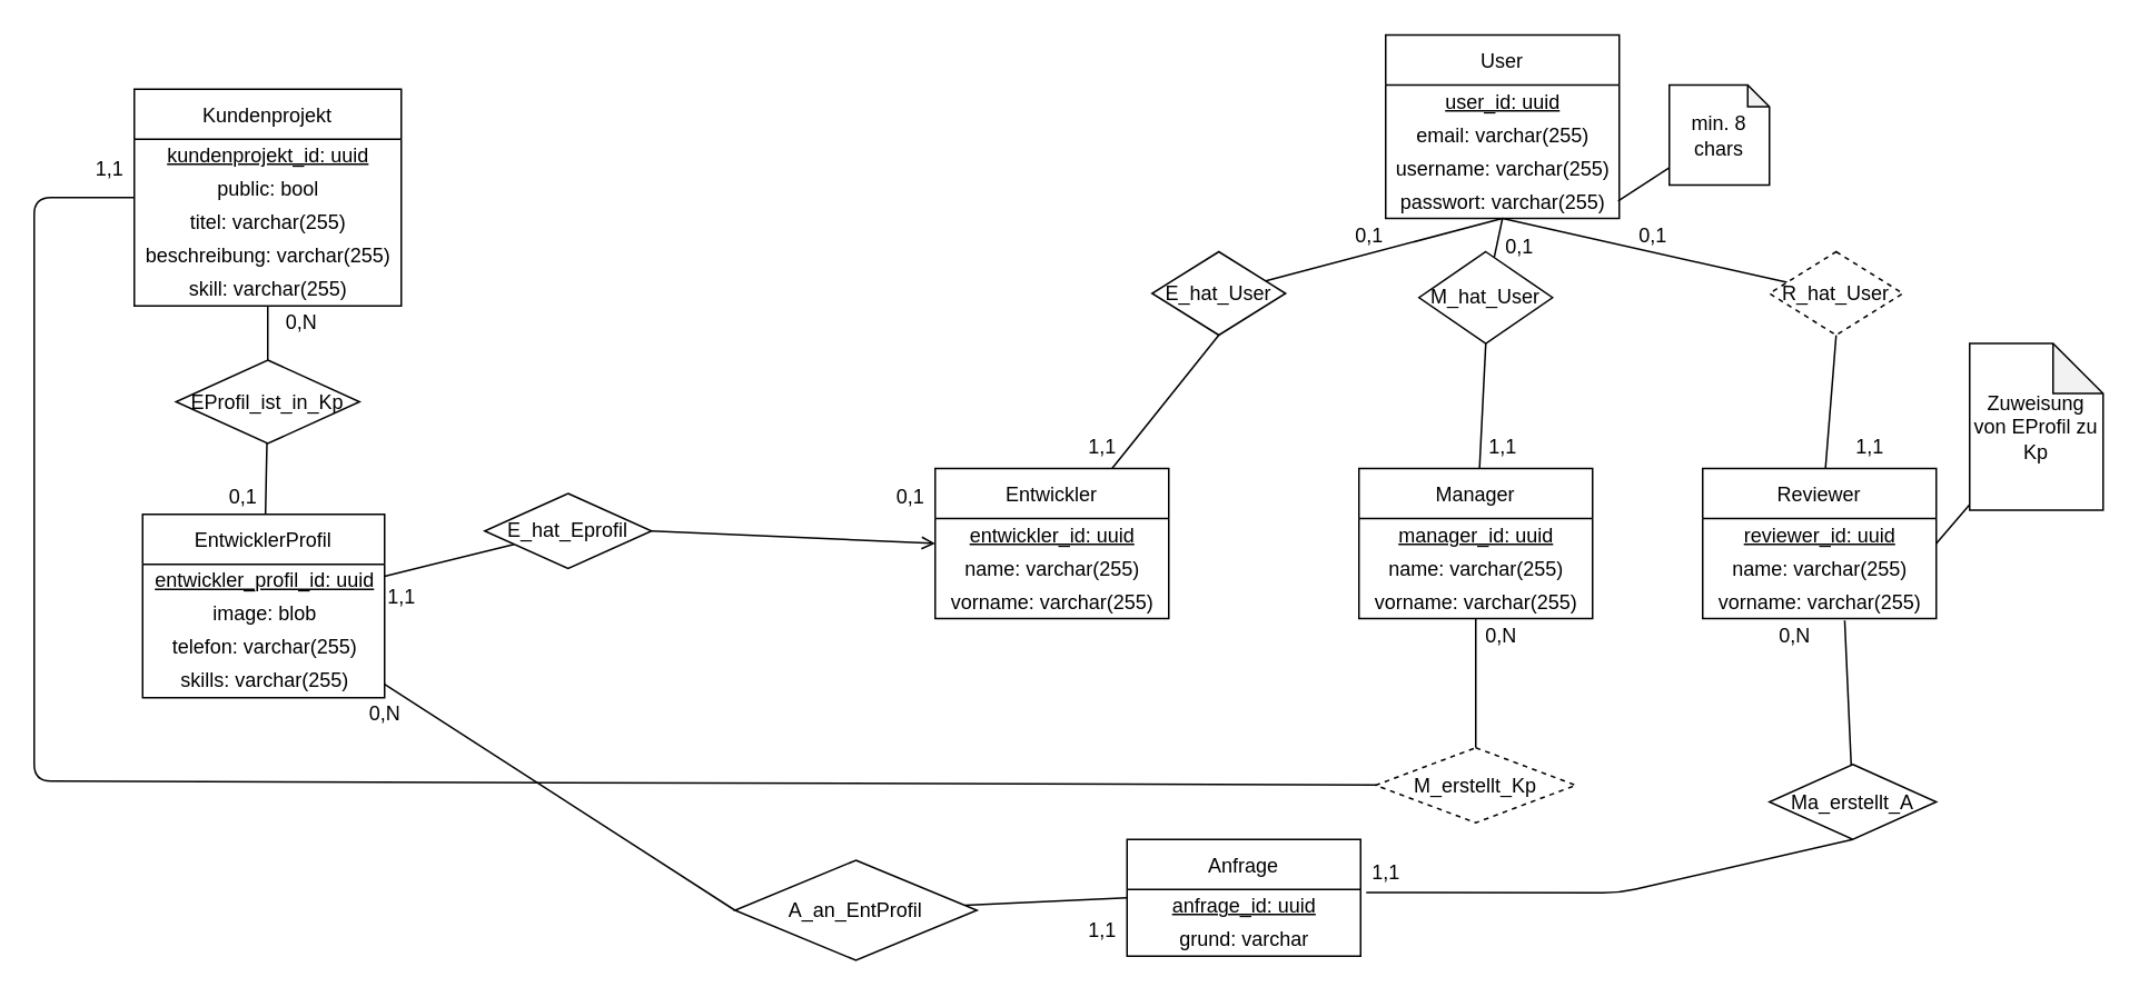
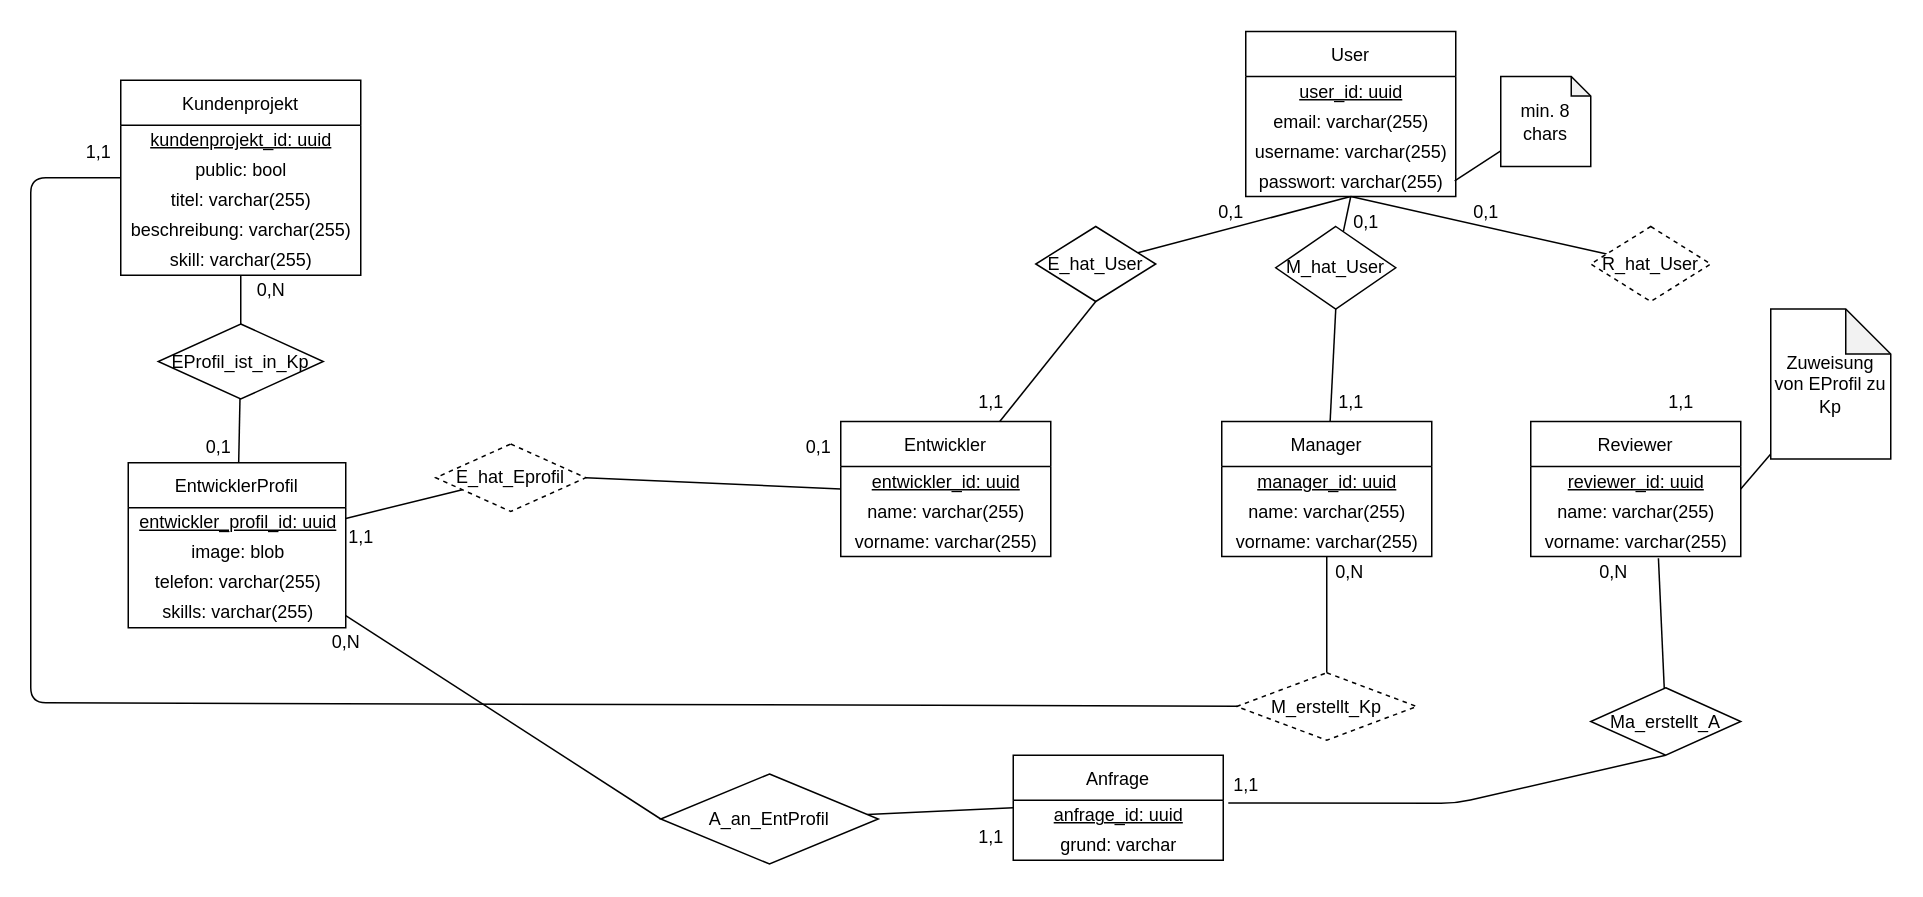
  <mxCell id="0" />
  <mxCell id="1" parent="0" />
  <mxCell id="2" value="Kundenprojekt" style="swimlane;fontStyle=0;childLayout=stackLayout;horizontal=1;startSize=30;horizontalStack=0;resizeParent=1;resizeParentMax=0;resizeLast=0;collapsible=1;marginBottom=0;" parent="1" vertex="1"><mxGeometry x="80" y="53" width="160" height="130" as="geometry" /></mxCell>
  <mxCell id="3" value="&lt;u&gt;kundenprojekt_id: uuid&lt;/u&gt;" style="text;html=1;align=center;verticalAlign=middle;resizable=0;points=[];autosize=1;strokeColor=none;fillColor=none;" parent="2" vertex="1"><mxGeometry y="30" width="160" height="20" as="geometry" /></mxCell>
  <mxCell id="4" value="public: bool" style="text;html=1;align=center;verticalAlign=middle;resizable=0;points=[];autosize=1;strokeColor=none;fillColor=none;" parent="2" vertex="1"><mxGeometry y="50" width="160" height="20" as="geometry" /></mxCell>
  <mxCell id="5" value="titel: varchar(255)" style="text;html=1;align=center;verticalAlign=middle;resizable=0;points=[];autosize=1;strokeColor=none;fillColor=none;" parent="2" vertex="1"><mxGeometry y="70" width="160" height="20" as="geometry" /></mxCell>
  <mxCell id="6" value="beschreibung: varchar(255)" style="text;html=1;align=center;verticalAlign=middle;resizable=0;points=[];autosize=1;strokeColor=none;fillColor=none;" parent="2" vertex="1"><mxGeometry y="90" width="160" height="20" as="geometry" /></mxCell>
  <mxCell id="7" value="skill: varchar(255)" style="text;html=1;align=center;verticalAlign=middle;resizable=0;points=[];autosize=1;strokeColor=none;fillColor=none;" parent="2" vertex="1"><mxGeometry y="110" width="160" height="20" as="geometry" /></mxCell>
  <mxCell id="8" style="edgeStyle=none;html=1;entryX=0.5;entryY=1;entryDx=0;entryDy=0;endArrow=none;endFill=0;" parent="1" source="9" target="36" edge="1"><mxGeometry relative="1" as="geometry" /></mxCell>
  <mxCell id="9" value="Entwickler" style="swimlane;fontStyle=0;childLayout=stackLayout;horizontal=1;startSize=30;horizontalStack=0;resizeParent=1;resizeParentMax=0;resizeLast=0;collapsible=1;marginBottom=0;" parent="1" vertex="1"><mxGeometry x="560" y="280.5" width="140" height="90" as="geometry" /></mxCell>
  <mxCell id="10" value="&lt;u&gt;entwickler_id: uuid&lt;/u&gt;" style="text;html=1;align=center;verticalAlign=middle;resizable=0;points=[];autosize=1;strokeColor=none;fillColor=none;" parent="9" vertex="1"><mxGeometry y="30" width="140" height="20" as="geometry" /></mxCell>
  <mxCell id="11" value="name: varchar(255)" style="text;html=1;align=center;verticalAlign=middle;resizable=0;points=[];autosize=1;strokeColor=none;fillColor=none;" parent="9" vertex="1"><mxGeometry y="50" width="140" height="20" as="geometry" /></mxCell>
  <mxCell id="12" value="vorname: varchar(255)" style="text;html=1;align=center;verticalAlign=middle;resizable=0;points=[];autosize=1;strokeColor=none;fillColor=none;" parent="9" vertex="1"><mxGeometry y="70" width="140" height="20" as="geometry" /></mxCell>
  <mxCell id="13" style="edgeStyle=none;html=1;entryX=0.5;entryY=1;entryDx=0;entryDy=0;endArrow=none;endFill=0;" parent="1" source="15" target="38" edge="1"><mxGeometry relative="1" as="geometry" /></mxCell>
  <mxCell id="14" style="edgeStyle=none;html=1;endArrow=none;endFill=0;" parent="1" source="15" target="51" edge="1"><mxGeometry relative="1" as="geometry" /></mxCell>
  <mxCell id="15" value="Manager" style="swimlane;fontStyle=0;childLayout=stackLayout;horizontal=1;startSize=30;horizontalStack=0;resizeParent=1;resizeParentMax=0;resizeLast=0;collapsible=1;marginBottom=0;" parent="1" vertex="1"><mxGeometry x="814" y="280.5" width="140" height="90" as="geometry" /></mxCell>
  <mxCell id="16" value="&lt;u&gt;manager_id: uuid&lt;/u&gt;" style="text;html=1;align=center;verticalAlign=middle;resizable=0;points=[];autosize=1;strokeColor=none;fillColor=none;" parent="15" vertex="1"><mxGeometry y="30" width="140" height="20" as="geometry" /></mxCell>
  <mxCell id="17" value="name: varchar(255)" style="text;html=1;align=center;verticalAlign=middle;resizable=0;points=[];autosize=1;strokeColor=none;fillColor=none;" parent="15" vertex="1"><mxGeometry y="50" width="140" height="20" as="geometry" /></mxCell>
  <mxCell id="18" value="vorname: varchar(255)" style="text;html=1;align=center;verticalAlign=middle;resizable=0;points=[];autosize=1;strokeColor=none;fillColor=none;" parent="15" vertex="1"><mxGeometry y="70" width="140" height="20" as="geometry" /></mxCell>
- <mxCell id="19" style="edgeStyle=none;html=1;entryX=0.5;entryY=1;entryDx=0;entryDy=0;endArrow=none;endFill=0;" parent="1" source="20" target="40" edge="1"><mxGeometry relative="1" as="geometry" /></mxCell>
  <mxCell id="20" value="Reviewer" style="swimlane;fontStyle=0;childLayout=stackLayout;horizontal=1;startSize=30;horizontalStack=0;resizeParent=1;resizeParentMax=0;resizeLast=0;collapsible=1;marginBottom=0;" parent="1" vertex="1"><mxGeometry x="1020" y="280.5" width="140" height="90" as="geometry" /></mxCell>
  <mxCell id="21" value="&lt;u&gt;reviewer_id: uuid&lt;/u&gt;" style="text;html=1;align=center;verticalAlign=middle;resizable=0;points=[];autosize=1;strokeColor=none;fillColor=none;" parent="20" vertex="1"><mxGeometry y="30" width="140" height="20" as="geometry" /></mxCell>
  <mxCell id="22" value="name: varchar(255)" style="text;html=1;align=center;verticalAlign=middle;resizable=0;points=[];autosize=1;strokeColor=none;fillColor=none;" parent="20" vertex="1"><mxGeometry y="50" width="140" height="20" as="geometry" /></mxCell>
  <mxCell id="23" value="vorname: varchar(255)" style="text;html=1;align=center;verticalAlign=middle;resizable=0;points=[];autosize=1;strokeColor=none;fillColor=none;" parent="20" vertex="1"><mxGeometry y="70" width="140" height="20" as="geometry" /></mxCell>
  <mxCell id="24" value="" style="edgeStyle=none;html=1;endArrow=none;endFill=0;" parent="1" source="26" target="32" edge="1"><mxGeometry relative="1" as="geometry" /></mxCell>
  <mxCell id="25" value="" style="edgeStyle=none;html=1;endArrow=none;endFill=0;" parent="1" source="26" target="42" edge="1"><mxGeometry relative="1" as="geometry" /></mxCell>
  <mxCell id="26" value="EntwicklerProfil" style="swimlane;fontStyle=0;childLayout=stackLayout;horizontal=1;startSize=30;horizontalStack=0;resizeParent=1;resizeParentMax=0;resizeLast=0;collapsible=1;marginBottom=0;" parent="1" vertex="1"><mxGeometry x="85" y="308" width="145" height="110" as="geometry" /></mxCell>
  <mxCell id="27" value="&lt;u&gt;entwickler_profil_id: uuid&lt;/u&gt;" style="text;html=1;align=center;verticalAlign=middle;resizable=0;points=[];autosize=1;strokeColor=none;fillColor=none;" parent="26" vertex="1"><mxGeometry y="30" width="145" height="20" as="geometry" /></mxCell>
  <mxCell id="28" value="image: blob" style="text;html=1;align=center;verticalAlign=middle;resizable=0;points=[];autosize=1;strokeColor=none;fillColor=none;" parent="26" vertex="1"><mxGeometry y="50" width="145" height="20" as="geometry" /></mxCell>
  <mxCell id="29" value="telefon: varchar(255)" style="text;html=1;align=center;verticalAlign=middle;resizable=0;points=[];autosize=1;strokeColor=none;fillColor=none;" parent="26" vertex="1"><mxGeometry y="70" width="145" height="20" as="geometry" /></mxCell>
  <mxCell id="30" value="skills: varchar(255)" style="text;html=1;align=center;verticalAlign=middle;resizable=0;points=[];autosize=1;strokeColor=none;fillColor=none;" parent="26" vertex="1"><mxGeometry y="90" width="145" height="20" as="geometry" /></mxCell>
- <mxCell id="31" style="edgeStyle=none;html=1;entryX=0;entryY=0.5;entryDx=0;entryDy=0;endArrow=open;endFill=0;exitX=1;exitY=0.5;exitDx=0;exitDy=0;" parent="1" source="32" target="9" edge="1"><mxGeometry relative="1" as="geometry"><mxPoint x="488.372" y="315.733" as="sourcePoint" /></mxGeometry></mxCell>
- <mxCell id="32" value="E_hat_Eprofil" style="rhombus;whiteSpace=wrap;html=1;fontStyle=0;startSize=30;" parent="1" vertex="1"><mxGeometry x="290" y="295.5" width="100" height="45" as="geometry" /></mxCell>
+ <mxCell id="31" style="edgeStyle=none;html=1;entryX=0;entryY=0.5;entryDx=0;entryDy=0;endArrow=none;endFill=0;exitX=1;exitY=0.5;exitDx=0;exitDy=0;" parent="1" source="32" target="9" edge="1"><mxGeometry relative="1" as="geometry"><mxPoint x="488.372" y="315.733" as="sourcePoint" /></mxGeometry></mxCell>
+ <mxCell id="32" value="E_hat_Eprofil" style="rhombus;whiteSpace=wrap;html=1;fontStyle=0;startSize=30;dashed=1;" parent="1" vertex="1"><mxGeometry x="290" y="295.5" width="100" height="45" as="geometry" /></mxCell>
  <mxCell id="33" value="0,1" style="text;html=1;align=center;verticalAlign=middle;resizable=0;points=[];autosize=1;strokeColor=none;fillColor=none;" parent="1" vertex="1"><mxGeometry x="530" y="288" width="30" height="20" as="geometry" /></mxCell>
  <mxCell id="34" value="1,1" style="text;html=1;align=center;verticalAlign=middle;resizable=0;points=[];autosize=1;strokeColor=none;fillColor=none;" parent="1" vertex="1"><mxGeometry x="225" y="348" width="30" height="20" as="geometry" /></mxCell>
  <mxCell id="35" style="edgeStyle=none;html=1;entryX=0.5;entryY=1;entryDx=0;entryDy=0;endArrow=none;endFill=0;" parent="1" source="36" target="45" edge="1"><mxGeometry relative="1" as="geometry"><mxPoint x="890" y="80.5" as="targetPoint" /></mxGeometry></mxCell>
  <mxCell id="36" value="E_hat_User" style="rhombus;whiteSpace=wrap;html=1;" parent="1" vertex="1"><mxGeometry x="690" y="150.5" width="80" height="50" as="geometry" /></mxCell>
  <mxCell id="37" style="edgeStyle=none;html=1;endArrow=none;endFill=0;entryX=0.5;entryY=1;entryDx=0;entryDy=0;" parent="1" source="38" target="45" edge="1"><mxGeometry relative="1" as="geometry"><mxPoint x="890" y="80.5" as="targetPoint" /></mxGeometry></mxCell>
  <mxCell id="38" value="M_hat_User" style="rhombus;whiteSpace=wrap;html=1;" parent="1" vertex="1"><mxGeometry x="850" y="150.5" width="80" height="55" as="geometry" /></mxCell>
  <mxCell id="39" style="edgeStyle=none;html=1;entryX=0.5;entryY=1;entryDx=0;entryDy=0;endArrow=none;endFill=0;" parent="1" source="40" target="45" edge="1"><mxGeometry relative="1" as="geometry"><mxPoint x="890" y="80.5" as="targetPoint" /></mxGeometry></mxCell>
  <mxCell id="40" value="R_hat_User" style="rhombus;whiteSpace=wrap;html=1;dashed=1;" parent="1" vertex="1"><mxGeometry x="1060" y="150.5" width="80" height="50" as="geometry" /></mxCell>
  <mxCell id="41" style="edgeStyle=none;html=1;entryX=0.5;entryY=1;entryDx=0;entryDy=0;endArrow=none;endFill=0;" parent="1" source="42" target="2" edge="1"><mxGeometry relative="1" as="geometry" /></mxCell>
  <mxCell id="42" value="EProfil_ist_in_Kp" style="rhombus;whiteSpace=wrap;html=1;fontStyle=0;startSize=30;" parent="1" vertex="1"><mxGeometry x="105" y="215.5" width="110" height="50" as="geometry" /></mxCell>
  <mxCell id="43" value="0,N" style="text;html=1;align=center;verticalAlign=middle;resizable=0;points=[];autosize=1;strokeColor=none;fillColor=none;" parent="1" vertex="1"><mxGeometry x="165" y="183" width="30" height="20" as="geometry" /></mxCell>
  <mxCell id="44" value="0,1" style="text;html=1;align=center;verticalAlign=middle;resizable=0;points=[];autosize=1;strokeColor=none;fillColor=none;" parent="1" vertex="1"><mxGeometry x="125" y="283" width="40" height="30" as="geometry" /></mxCell>
  <mxCell id="45" value="User" style="swimlane;fontStyle=0;childLayout=stackLayout;horizontal=1;startSize=30;horizontalStack=0;resizeParent=1;resizeParentMax=0;resizeLast=0;collapsible=1;marginBottom=0;" parent="1" vertex="1"><mxGeometry x="830" y="20.5" width="140" height="110" as="geometry" /></mxCell>
  <mxCell id="46" value="&lt;u&gt;user_id: uuid&lt;/u&gt;" style="text;html=1;align=center;verticalAlign=middle;resizable=0;points=[];autosize=1;strokeColor=none;fillColor=none;" parent="45" vertex="1"><mxGeometry y="30" width="140" height="20" as="geometry" /></mxCell>
  <mxCell id="47" value="email: varchar(255)" style="text;html=1;align=center;verticalAlign=middle;resizable=0;points=[];autosize=1;strokeColor=none;fillColor=none;" parent="45" vertex="1"><mxGeometry y="50" width="140" height="20" as="geometry" /></mxCell>
  <mxCell id="48" value="username: varchar(255)&lt;span style=&quot;color: rgba(0 , 0 , 0 , 0) ; font-family: monospace ; font-size: 0px&quot;&gt;3CmxGraphModel%3E%3Croot%3E%3CmxCell%20id%3D%220%22%2F%3E%3CmxCell%20id%3D%221%22%20parent%3D%220%22%2F%3E%3CmxCell%20id%3D%222%22%20value%3D%22%26lt%3Bu%26gt%3Buser_id%3A%20uuid%26lt%3B%2Fu%26gt%3B%22%20style%3D%22text%3Bhtml%3D1%3Balign%3Dcenter%3BverticalAlign%3Dmiddle%3Bresizable%3D0%3Bpoints%3D%5B%5D%3Bautosize%3D1%3BstrokeColor%3Dnone%3BfillColor%3Dnone%3B%22%20vertex%3D%221%22%20parent%3D%221%22%3E%3CmxGeometry%20x%3D%22360%22%20y%3D%22130%22%20width%3D%22140%22%20height%3D%2220%22%20as%3D%22geometry%22%2F%3E%3C%2FmxCell%3E%3C%2Froot%3E%3C%2FmxGraphModel%3E&lt;/span&gt;" style="text;html=1;align=center;verticalAlign=middle;resizable=0;points=[];autosize=1;strokeColor=none;fillColor=none;" parent="45" vertex="1"><mxGeometry y="70" width="140" height="20" as="geometry" /></mxCell>
  <mxCell id="49" value="passwort: varchar(255)" style="text;html=1;align=center;verticalAlign=middle;resizable=0;points=[];autosize=1;strokeColor=none;fillColor=none;" parent="45" vertex="1"><mxGeometry y="90" width="140" height="20" as="geometry" /></mxCell>
  <mxCell id="50" style="edgeStyle=none;html=1;endArrow=none;endFill=0;entryX=0;entryY=0.5;entryDx=0;entryDy=0;" parent="1" source="51" target="2" edge="1"><mxGeometry relative="1" as="geometry"><mxPoint x="30" y="68" as="targetPoint" /><Array as="points"><mxPoint x="20" y="468" /><mxPoint x="20" y="118" /></Array></mxGeometry></mxCell>
  <mxCell id="51" value="M_erstellt_Kp" style="rhombus;whiteSpace=wrap;html=1;fontStyle=0;startSize=30;dashed=1;" parent="1" vertex="1"><mxGeometry x="824" y="448" width="120" height="45" as="geometry" /></mxCell>
  <mxCell id="52" value="0,N" style="text;html=1;align=center;verticalAlign=middle;resizable=0;points=[];autosize=1;strokeColor=none;fillColor=none;" parent="1" vertex="1"><mxGeometry x="884" y="370.5" width="30" height="20" as="geometry" /></mxCell>
  <mxCell id="53" value="1,1" style="text;html=1;align=center;verticalAlign=middle;resizable=0;points=[];autosize=1;strokeColor=none;fillColor=none;" parent="1" vertex="1"><mxGeometry x="50" y="90.5" width="30" height="20" as="geometry" /></mxCell>
  <mxCell id="54" style="edgeStyle=none;html=1;entryX=1;entryY=0.5;entryDx=0;entryDy=0;endArrow=none;endFill=0;" parent="1" source="55" target="20" edge="1"><mxGeometry relative="1" as="geometry" /></mxCell>
  <mxCell id="55" value="Zuweisung von EProfil zu Kp" style="shape=note;whiteSpace=wrap;html=1;backgroundOutline=1;darkOpacity=0.05;" parent="1" vertex="1"><mxGeometry x="1180" y="205.5" width="80" height="100" as="geometry" /></mxCell>
  <mxCell id="56" style="edgeStyle=none;html=1;entryX=0.995;entryY=0.48;entryDx=0;entryDy=0;entryPerimeter=0;endArrow=none;endFill=0;" parent="1" source="57" target="49" edge="1"><mxGeometry relative="1" as="geometry" /></mxCell>
  <mxCell id="57" value="min. 8 chars" style="shape=note;whiteSpace=wrap;html=1;backgroundOutline=1;darkOpacity=0.05;size=13;" parent="1" vertex="1"><mxGeometry x="1000" y="50.5" width="60" height="60" as="geometry" /></mxCell>
  <mxCell id="58" value="Anfrage" style="swimlane;fontStyle=0;childLayout=stackLayout;horizontal=1;startSize=30;horizontalStack=0;resizeParent=1;resizeParentMax=0;resizeLast=0;collapsible=1;marginBottom=0;" parent="1" vertex="1"><mxGeometry x="675" y="503" width="140" height="70" as="geometry" /></mxCell>
  <mxCell id="59" value="&lt;u&gt;anfrage_id: uuid&lt;/u&gt;" style="text;html=1;align=center;verticalAlign=middle;resizable=0;points=[];autosize=1;strokeColor=none;fillColor=none;" parent="58" vertex="1"><mxGeometry y="30" width="140" height="20" as="geometry" /></mxCell>
  <mxCell id="60" value="grund: varchar" style="text;html=1;align=center;verticalAlign=middle;resizable=0;points=[];autosize=1;strokeColor=none;fillColor=none;" parent="58" vertex="1"><mxGeometry y="50" width="140" height="20" as="geometry" /></mxCell>
  <mxCell id="61" style="edgeStyle=none;html=1;entryX=0.608;entryY=1.058;entryDx=0;entryDy=0;endArrow=none;endFill=0;entryPerimeter=0;" parent="1" source="63" target="23" edge="1"><mxGeometry relative="1" as="geometry" /></mxCell>
  <mxCell id="62" style="edgeStyle=none;html=1;entryX=1.024;entryY=0.088;entryDx=0;entryDy=0;endArrow=none;endFill=0;entryPerimeter=0;exitX=0.5;exitY=1;exitDx=0;exitDy=0;" parent="1" source="63" target="59" edge="1"><mxGeometry relative="1" as="geometry"><Array as="points"><mxPoint x="970" y="535" /></Array></mxGeometry></mxCell>
  <mxCell id="63" value="Ma_erstellt_A" style="rhombus;whiteSpace=wrap;html=1;fontStyle=0;startSize=30;" parent="1" vertex="1"><mxGeometry x="1060" y="458" width="100" height="45" as="geometry" /></mxCell>
  <mxCell id="64" value="0,N" style="text;html=1;align=center;verticalAlign=middle;resizable=0;points=[];autosize=1;strokeColor=none;fillColor=none;" parent="1" vertex="1"><mxGeometry x="1060" y="370.5" width="30" height="20" as="geometry" /></mxCell>
  <mxCell id="65" style="edgeStyle=none;html=1;entryX=0;entryY=0.5;entryDx=0;entryDy=0;endArrow=none;endFill=0;" parent="1" source="67" target="58" edge="1"><mxGeometry relative="1" as="geometry" /></mxCell>
  <mxCell id="66" style="edgeStyle=none;html=1;endArrow=none;endFill=0;exitX=0;exitY=0.5;exitDx=0;exitDy=0;" parent="1" source="67" target="26" edge="1"><mxGeometry relative="1" as="geometry" /></mxCell>
  <mxCell id="67" value="A_an_EntProfil" style="rhombus;whiteSpace=wrap;html=1;fontStyle=0;startSize=30;" parent="1" vertex="1"><mxGeometry x="440" y="515.5" width="145" height="60" as="geometry" /></mxCell>
  <mxCell id="68" value="0,N" style="text;html=1;align=center;verticalAlign=middle;resizable=0;points=[];autosize=1;strokeColor=none;fillColor=none;" parent="1" vertex="1"><mxGeometry x="215" y="418" width="30" height="20" as="geometry" /></mxCell>
  <mxCell id="69" value="1,1" style="text;html=1;align=center;verticalAlign=middle;resizable=0;points=[];autosize=1;strokeColor=none;fillColor=none;" parent="1" vertex="1"><mxGeometry x="645" y="548" width="30" height="20" as="geometry" /></mxCell>
  <mxCell id="70" value="1,1" style="text;html=1;align=center;verticalAlign=middle;resizable=0;points=[];autosize=1;strokeColor=none;fillColor=none;" parent="1" vertex="1"><mxGeometry x="815" y="513" width="30" height="20" as="geometry" /></mxCell>
  <mxCell id="71" value="0,1" style="text;html=1;align=center;verticalAlign=middle;resizable=0;points=[];autosize=1;strokeColor=none;fillColor=none;" parent="1" vertex="1"><mxGeometry x="895" y="138" width="30" height="20" as="geometry" /></mxCell>
  <mxCell id="72" value="1,1" style="text;html=1;align=center;verticalAlign=middle;resizable=0;points=[];autosize=1;strokeColor=none;fillColor=none;" parent="1" vertex="1"><mxGeometry x="885" y="258" width="30" height="20" as="geometry" /></mxCell>
  <mxCell id="73" value="1,1" style="text;html=1;align=center;verticalAlign=middle;resizable=0;points=[];autosize=1;strokeColor=none;fillColor=none;" parent="1" vertex="1"><mxGeometry x="1105" y="258" width="30" height="20" as="geometry" /></mxCell>
  <mxCell id="74" value="1,1" style="text;html=1;align=center;verticalAlign=middle;resizable=0;points=[];autosize=1;strokeColor=none;fillColor=none;" parent="1" vertex="1"><mxGeometry x="645" y="258" width="30" height="20" as="geometry" /></mxCell>
  <mxCell id="75" value="&lt;div&gt;0,1&lt;/div&gt;" style="text;html=1;align=center;verticalAlign=middle;resizable=0;points=[];autosize=1;strokeColor=none;fillColor=none;" parent="1" vertex="1"><mxGeometry x="800" y="125.5" width="40" height="30" as="geometry" /></mxCell>
  <mxCell id="76" value="&lt;div&gt;0,1&lt;/div&gt;" style="text;html=1;align=center;verticalAlign=middle;resizable=0;points=[];autosize=1;strokeColor=none;fillColor=none;" parent="1" vertex="1"><mxGeometry x="970" y="125.5" width="40" height="30" as="geometry" /></mxCell>
